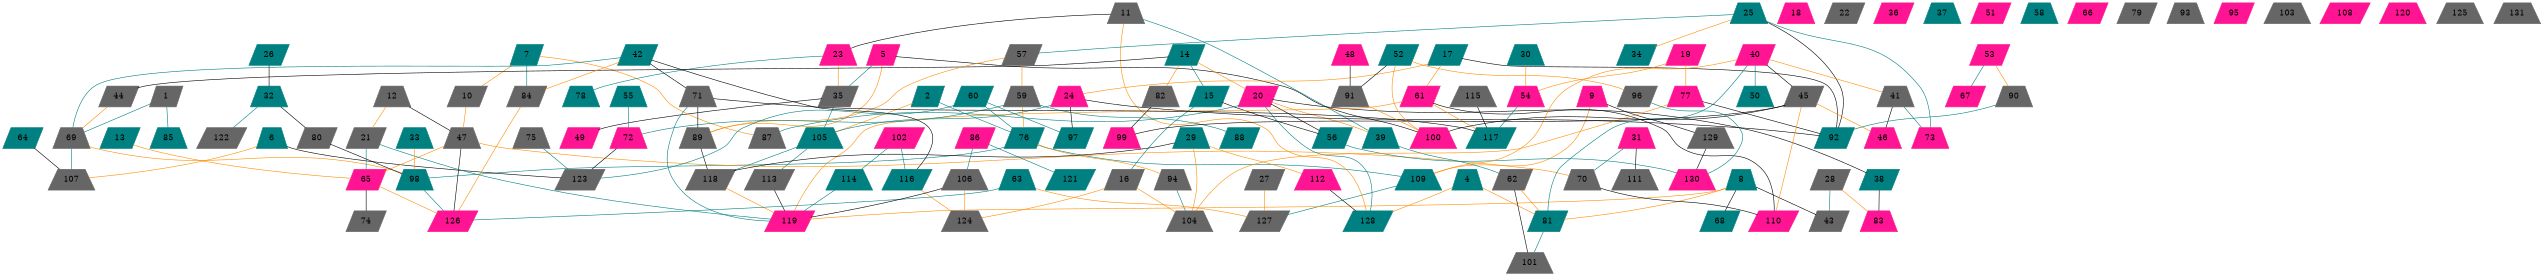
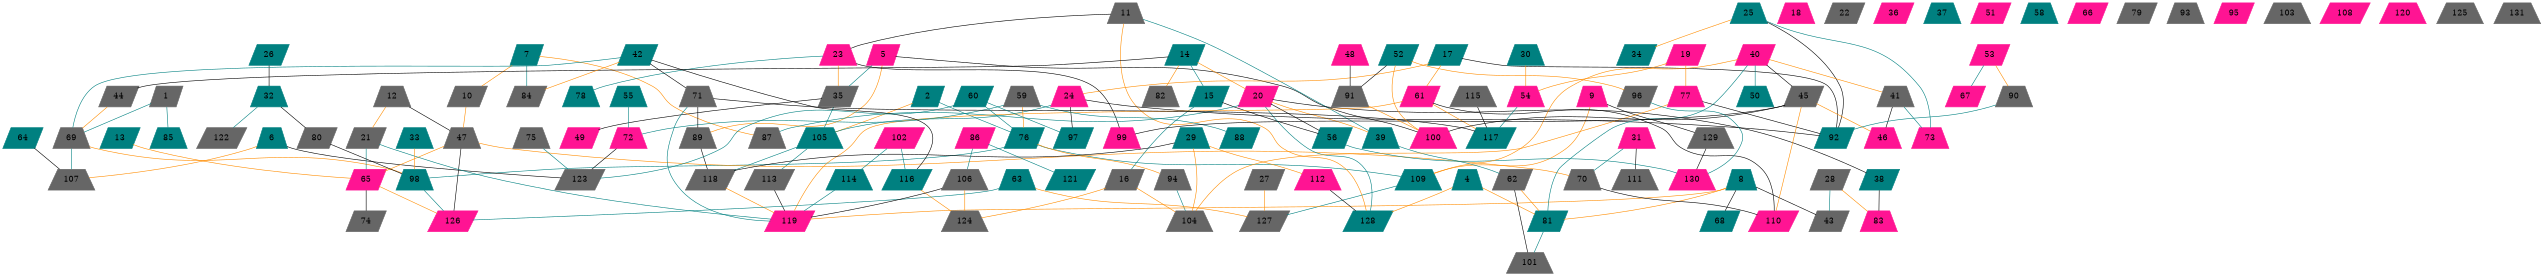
  graph {
    node [color=gray40 shape=parallelogram style=filled]
    edge [color=darkorange]
    69 [shape=trapezium]
    1
    85 [color=teal shape=trapezium]
    107 [shape=trapezium]
    98 [color=teal shape=trapezium]
    2 [color=teal]
    76 [color=teal]
    105 [color=teal shape=trapezium]
    109 [color=teal shape=trapezium]
    94 [shape=trapezium]
    118
    113
    127
    4 [color=teal shape=trapezium]
    81 [color=teal]
    128 [color=teal]
    101 [shape=trapezium]
    5 [color=deeppink]
    35
    100 [color=deeppink shape=trapezium]
    89 [shape=trapezium]
    49 [color=deeppink]
    6 [color=teal shape=trapezium]
    123
    7 [color=teal]
    10
    84
    87 [shape=trapezium]
    47 [shape=trapezium]
    126 [color=deeppink]
    8 [color=teal shape=trapezium]
    43
    68 [color=teal]
    119 [color=deeppink]
    9 [color=deeppink shape=trapezium]
    129 [shape=trapezium]
    130 [color=deeppink shape=trapezium]
    65 [color=deeppink]
    70 [shape=trapezium]
    11 [shape=trapezium]
    23 [color=deeppink shape=trapezium]
    39 [color=teal shape=trapezium]
    78 [color=teal shape=trapezium]
    62
    12 [shape=trapezium]
    21
    13 [color=teal]
    74
    14 [color=teal]
    15 [color=teal]
    20 [color=deeppink]
    44
    82 [shape=trapezium]
    16
    56 [color=teal]
    38 [color=teal]
    99 [color=deeppink shape=trapezium]
    104 [shape=trapezium]
    124 [shape=trapezium]
    17 [color=teal]
    24 [color=deeppink shape=trapezium]
    61 [color=deeppink]
    92 [color=teal]
    97 [color=teal]
    110 [color=deeppink]
    117 [color=teal]
    18 [color=deeppink shape=trapezium]
    19 [color=deeppink]
    54 [color=deeppink shape=trapezium]
    77 [color=deeppink shape=trapezium]
    83 [color=deeppink shape=trapezium]
    22
    25 [color=teal shape=trapezium]
    34 [color=teal]
-   57
    73 [color=deeppink shape=trapezium]
    59 [shape=trapezium]
    26 [color=teal]
    32 [color=teal shape=trapezium]
    80
    122
    27
    28
    29 [color=teal shape=trapezium]
    112 [color=deeppink shape=trapezium]
    30 [color=teal shape=trapezium]
    31 [color=deeppink shape=trapezium]
    111 [shape=trapezium]
    33 [color=teal shape=trapezium]
    36 [color=deeppink]
    37 [color=teal shape=trapezium]
    40 [color=deeppink]
    41 [shape=trapezium]
    45
    50 [color=teal shape=trapezium]
    46 [color=deeppink shape=trapezium]
    42 [color=teal]
    71 [shape=trapezium]
    116 [color=teal]
    48 [color=deeppink shape=trapezium]
    91 [shape=trapezium]
    51 [color=deeppink]
    52 [color=teal]
    96
    53 [color=deeppink]
    67 [color=deeppink]
    90 [shape=trapezium]
    55 [color=teal shape=trapezium]
    72 [color=deeppink shape=trapezium]
    88 [color=teal]
    58 [color=teal shape=trapezium]
    60 [color=teal]
    63 [color=teal shape=trapezium]
    64 [color=teal]
    66 [color=deeppink]
    75 [shape=trapezium]
    79
    86 [color=deeppink]
    106 [shape=trapezium]
    121 [color=teal]
    93 [shape=trapezium]
    95 [color=deeppink]
    102 [color=deeppink]
    114 [color=teal shape=trapezium]
    103 [shape=trapezium]
    108 [color=deeppink]
    115 [shape=trapezium]
    120 [color=deeppink shape=trapezium]
    125 [shape=trapezium]
    131 [shape=trapezium]
    69 -- 107 [color=teal]
    69 -- 98
    1 -- 69 [color=teal]
    1 -- 85 [color=teal]
    98 -- 126 [color=teal]
    2 -- 76 [color=teal]
    2 -- 105
    76 -- 98 [color=teal]
    76 -- 109 [color=teal]
    76 -- 94
    105 -- 118 [color=teal]
    105 -- 113 [color=teal]
    109 -- 127 [color=teal]
    94 -- 104 [color=teal]
    118 -- 119
    113 -- 119 [color=black]
    4 -- 81
    4 -- 128
    81 -- 101 [color=teal]
    5 -- 35 [color=teal]
    5 -- 100 [color=black]
    5 -- 89
    35 -- 105 [color=teal]
    35 -- 49 [color=black]
    89 -- 118 [color=black]
    6 -- 107
    6 -- 123 [color=black]
    7 -- 10
    7 -- 84 [color=teal]
    7 -- 87
    10 -- 47
-   84 -- 126
    47 -- 126 [color=black]
    47 -- 65
    47 -- 70
    8 -- 81
    8 -- 43 [color=black]
    8 -- 68 [color=black]
    8 -- 119
    9 -- 109
    9 -- 129 [color=black]
    129 -- 130 [color=black]
    65 -- 126
    65 -- 74 [color=black]
    70 -- 110 [color=black]
    11 -- 128
    11 -- 23 [color=black]
    11 -- 39 [color=teal]
    23 -- 35
    23 -- 78 [color=teal]
    39 -- 62 [color=teal]
    62 -- 81
    62 -- 101 [color=black]
    12 -- 47 [color=black]
    12 -- 21
    21 -- 119 [color=teal]
    21 -- 65 [color=teal]
    13 -- 65
    14 -- 15 [color=teal]
    14 -- 20
    14 -- 44 [color=black]
    14 -- 82
    15 -- 16 [color=teal]
    15 -- 56 [color=black]
    20 -- 128 [color=teal]
    20 -- 87 [color=teal]
    20 -- 39
    20 -- 56 [color=black]
    20 -- 38 [color=black]
    44 -- 69
-   82 -- 99 [color=black]
+   23 -- 99 [color=black]
    16 -- 104
    16 -- 124
    56 -- 130 [color=teal]
    38 -- 83 [color=black]
    17 -- 24
    17 -- 61
    17 -- 92 [color=black]
    24 -- 105 [color=teal]
    24 -- 92 [color=black]
    24 -- 97 [color=black]
    61 -- 119
    61 -- 110 [color=black]
    61 -- 117
    19 -- 54
    19 -- 77
    54 -- 117 [color=teal]
    77 -- 104
    77 -- 92 [color=black]
    25 -- 92 [color=black]
    25 -- 34
-   25 -- 57 [color=teal]
    25 -- 73 [color=teal]
-   57 -- 89
-   57 -- 59
    59 -- 76
    59 -- 72 [color=teal]
    59 -- 88 [color=teal]
    26 -- 32 [color=black]
    32 -- 80 [color=black]
    32 -- 122 [color=teal]
    80 -- 98 [color=black]
    27 -- 127
    28 -- 43 [color=teal]
    28 -- 83
    29 -- 118 [color=black]
    29 -- 104
    29 -- 112
    112 -- 128 [color=black]
    30 -- 54
    31 -- 70 [color=teal]
    31 -- 111 [color=black]
    33 -- 98
    40 -- 109
    40 -- 81 [color=teal]
    40 -- 41
    40 -- 45 [color=black]
    40 -- 50 [color=teal]
    41 -- 73 [color=teal]
    41 -- 46 [color=black]
    45 -- 100 [color=black]
    45 -- 99 [color=black]
    45 -- 110
    45 -- 46
    42 -- 69 [color=teal]
    42 -- 84
    42 -- 71 [color=black]
    42 -- 116 [color=black]
    71 -- 89 [color=black]
    71 -- 119 [color=teal]
    71 -- 117 [color=black]
    116 -- 124
    48 -- 91 [color=black]
    91 -- 100
    52 -- 100
    52 -- 91 [color=black]
    52 -- 96
    96 -- 130 [color=teal]
    53 -- 67 [color=teal]
    53 -- 90
    90 -- 92 [color=teal]
    55 -- 72 [color=teal]
    72 -- 123 [color=black]
    60 -- 76 [color=teal]
    60 -- 123 [color=teal]
    60 -- 97 [color=teal]
    63 -- 127
    63 -- 126 [color=teal]
    64 -- 107 [color=black]
    75 -- 123 [color=teal]
    86 -- 106 [color=teal]
    86 -- 121 [color=teal]
    106 -- 119 [color=black]
    106 -- 124
    102 -- 116 [color=teal]
    102 -- 114 [color=teal]
    114 -- 119 [color=teal]
    115 -- 117 [color=black]
  }
